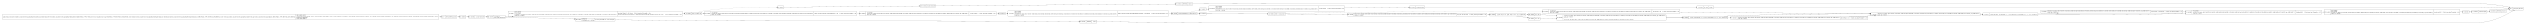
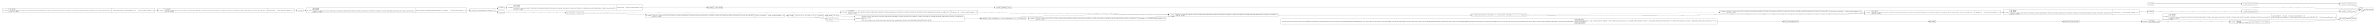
  digraph {
    fontname="Liberation Sans"
    rankdir=LR
    node [fontname="Liberation Sans" shape=record]
    edge [arrowhead=diamond fontname="Liberation Sans"]
    n1 [label="{43\:\ ?|MTH_ENTER_BLOCK\l}"]
    n2 [label="{45\:\ 0x0000}"]
    n3 [label="{46\:\ 0x0006|monitor\-enter(r19)\l}"]
    n4 [label="{85\:\ 0x0007|SYNTHETIC\lEXC_TOP_SPLITTER\l}"]
    n5 [label="{47\:\ 0x0007|TRY_ENTER\lTRY_LEAVE\lTryCatch #1 \{, blocks: (B:47:0x0007, B:52:0x0012, B:53:0x0018, B:58:0x0028, B:75:0x0061, B:55:0x001a, B:63:0x002f, B:71:0x0049, B:73:0x0054, B:74:0x0058, B:64:0x0032, B:68:0x003d, B:70:0x0047), top: B:85:0x0007 \}\lCatch: all \-\> 0x006a\l|java.lang.Object r0 = r19._heap     \/\/ Catch: java.lang.Throwable \-\> L6a\lkotlinx.coroutines.internal.Symbol r5 = kotlinx.coroutines.EventLoop_commonKt.DISPOSED_TASK     \/\/ Catch: java.lang.Throwable \-\> L6a\l}"]
    n6 [label="{82\:\ 0x006a|REMOVE\lExcHandler: all \-\> 0x006a\l|java.lang.Throwable r0 = move\-exception\l}"]
-   n7 [label="{48\:\ 0x000d|if (r0 != r5) goto L10\l}"]
    n8 [label="{84\:\ 0x006c|REMOVE\l|throw r0\l}"]
    n9 [label="{49\:\ 0x000f}"]
    n10 [label="{52\:\ 0x0012|TRY_ENTER\lTryCatch #1 \{, blocks: (B:47:0x0007, B:52:0x0012, B:53:0x0018, B:58:0x0028, B:75:0x0061, B:55:0x001a, B:63:0x002f, B:71:0x0049, B:73:0x0054, B:74:0x0058, B:64:0x0032, B:68:0x003d, B:70:0x0047), top: B:85:0x0007 \}\lCatch: all \-\> 0x006a\l|kotlinx.coroutines.internal.ThreadSafeHeap r0 = r22     \/\/ Catch: java.lang.Throwable \-\> L6a\l}"]
    n11 [label="{50\:\ 0x0010|monitor\-exit(r19)\l}"]
    n12 [label="{53\:\ 0x0018|TRY_LEAVE\lTryCatch #1 \{, blocks: (B:47:0x0007, B:52:0x0012, B:53:0x0018, B:58:0x0028, B:75:0x0061, B:55:0x001a, B:63:0x002f, B:71:0x0049, B:73:0x0054, B:74:0x0058, B:64:0x0032, B:68:0x003d, B:70:0x0047), top: B:85:0x0007 \}\lCatch: all \-\> 0x006a\l|monitor\-enter(r0)     \/\/ Catch: java.lang.Throwable \-\> L6a\l}"]
    n13 [label="{51\:\ 0x0011|RETURN\l|return 2\l}"]
    n14 [label="{44\:\ ?|MTH_EXIT_BLOCK\l}"]
    n15 [label="{54\:\ 0x0019}"]
    n16 [label="{55\:\ 0x001a|TRY_ENTER\lTRY_LEAVE\lTryCatch #1 \{, blocks: (B:47:0x0007, B:52:0x0012, B:53:0x0018, B:58:0x0028, B:75:0x0061, B:55:0x001a, B:63:0x002f, B:71:0x0049, B:73:0x0054, B:74:0x0058, B:64:0x0032, B:68:0x003d, B:70:0x0047), top: B:85:0x0007 \}\lCatch: all \-\> 0x0067\l|kotlinx.coroutines.EventLoopImplBase$DelayedTask r8 = r0.firstImpl()     \/\/ Catch: java.lang.Throwable \-\> L67\l}"]
    n17 [label="{56\:\ 0x0025|if (r23.isCompleted() == false) goto L19\l}"]
    n18 [label="{57\:\ 0x0027}"]
    n19 [label="{61\:\ 0x002b}"]
    n20 [label="{58\:\ 0x0028|TRY_ENTER\lTRY_LEAVE\lTryCatch #1 \{, blocks: (B:47:0x0007, B:52:0x0012, B:53:0x0018, B:58:0x0028, B:75:0x0061, B:55:0x001a, B:63:0x002f, B:71:0x0049, B:73:0x0054, B:74:0x0058, B:64:0x0032, B:68:0x003d, B:70:0x0047), top: B:85:0x0007 \}\lCatch: all \-\> 0x006a\l|monitor\-exit(r0)     \/\/ Catch: java.lang.Throwable \-\> L6a\l}"]
    n21 [label="{62\:\ 0x002d|if (r8 != null) goto L30\l}"]
    n22 [label="{59\:\ 0x0029|monitor\-exit(r19)\l}"]
    n23 [label="{60\:\ 0x002a|RETURN\l|return 1\l}"]
    n24 [label="{63\:\ 0x002f|TRY_ENTER\lTryCatch #1 \{, blocks: (B:47:0x0007, B:52:0x0012, B:53:0x0018, B:58:0x0028, B:75:0x0061, B:55:0x001a, B:63:0x002f, B:71:0x0049, B:73:0x0054, B:74:0x0058, B:64:0x0032, B:68:0x003d, B:70:0x0047), top: B:85:0x0007 \}\lCatch: all \-\> 0x0067\l|r22.timeNow = r20     \/\/ Catch: java.lang.Throwable \-\> L67\l}"]
    n25 [label="{64\:\ 0x0032|TryCatch #1 \{, blocks: (B:47:0x0007, B:52:0x0012, B:53:0x0018, B:58:0x0028, B:75:0x0061, B:55:0x001a, B:63:0x002f, B:71:0x0049, B:73:0x0054, B:74:0x0058, B:64:0x0032, B:68:0x003d, B:70:0x0047), top: B:85:0x0007 \}\lCatch: all \-\> 0x0067\l|long r12 = r8.nanoTime     \/\/ Catch: java.lang.Throwable \-\> L67\l}"]
    n26 [label="{71\:\ 0x0049|TryCatch #1 \{, blocks: (B:47:0x0007, B:52:0x0012, B:53:0x0018, B:58:0x0028, B:75:0x0061, B:55:0x001a, B:63:0x002f, B:71:0x0049, B:73:0x0054, B:74:0x0058, B:64:0x0032, B:68:0x003d, B:70:0x0047), top: B:85:0x0007 \}\lCatch: all \-\> 0x0067\l}"]
    n27 [label="{65\:\ 0x0038|if (((r12 \- r20) \> 0 ? 1 : ((r12 \- r20) == 0 ? 0 : \-1)) \< 0) goto L36\l}"]
    n28 [label="{72\:\ 0x0052|if (((r19.nanoTime \- r22.timeNow) \> 0 ? 1 : ((r19.nanoTime \- r22.timeNow) == 0 ? 0 : \-1)) \>= 0) goto L25\l}"]
    n29 [label="{73\:\ 0x0054|TryCatch #1 \{, blocks: (B:47:0x0007, B:52:0x0012, B:53:0x0018, B:58:0x0028, B:75:0x0061, B:55:0x001a, B:63:0x002f, B:71:0x0049, B:73:0x0054, B:74:0x0058, B:64:0x0032, B:68:0x003d, B:70:0x0047), top: B:85:0x0007 \}\lCatch: all \-\> 0x0067\l|r19.nanoTime = r22.timeNow     \/\/ Catch: java.lang.Throwable \-\> L67\l}"]
    n30 [label="{74\:\ 0x0058|TRY_LEAVE\lTryCatch #1 \{, blocks: (B:47:0x0007, B:52:0x0012, B:53:0x0018, B:58:0x0028, B:75:0x0061, B:55:0x001a, B:63:0x002f, B:71:0x0049, B:73:0x0054, B:74:0x0058, B:64:0x0032, B:68:0x003d, B:70:0x0047), top: B:85:0x0007 \}\lCatch: all \-\> 0x0067\l|r0.addImpl(r19)     \/\/ Catch: java.lang.Throwable \-\> L67\l}"]
    n31 [label="{75\:\ 0x0061|TRY_ENTER\lTRY_LEAVE\lTryCatch #1 \{, blocks: (B:47:0x0007, B:52:0x0012, B:53:0x0018, B:58:0x0028, B:75:0x0061, B:55:0x001a, B:63:0x002f, B:71:0x0049, B:73:0x0054, B:74:0x0058, B:64:0x0032, B:68:0x003d, B:70:0x0047), top: B:85:0x0007 \}\lCatch: all \-\> 0x006a\l|monitor\-exit(r0)     \/\/ Catch: java.lang.Throwable \-\> L6a\l}"]
    n32 [label="{76\:\ 0x0064}"]
    n33 [label="{77\:\ 0x0065|monitor\-exit(r19)\l}"]
    n34 [label="{78\:\ 0x0066|RETURN\l|return 0\l}"]
    n35 [label="{66\:\ 0x003a|r14 = r20\l}"]
    n36 [label="{67\:\ 0x003c|r14 = r12\l}"]
    n37 [label="{68\:\ 0x003d|TryCatch #1 \{, blocks: (B:47:0x0007, B:52:0x0012, B:53:0x0018, B:58:0x0028, B:75:0x0061, B:55:0x001a, B:63:0x002f, B:71:0x0049, B:73:0x0054, B:74:0x0058, B:64:0x0032, B:68:0x003d, B:70:0x0047), top: B:85:0x0007 \}\lCatch: all \-\> 0x0067\lPHI: r14 \l  PHI: (r14v2 'minTime' long) = (r14v1 'minTime' long), (r14v3 'minTime' long) binds: [B:67:0x003c, B:66:0x003a] A[DONT_GENERATE, DONT_INLINE]\l}"]
    n38 [label="{69\:\ 0x0045|if (((r14 \- r22.timeNow) \> 0 ? 1 : ((r14 \- r22.timeNow) == 0 ? 0 : \-1)) \<= 0) goto L22\l}"]
    n39 [label="{70\:\ 0x0047|TryCatch #1 \{, blocks: (B:47:0x0007, B:52:0x0012, B:53:0x0018, B:58:0x0028, B:75:0x0061, B:55:0x001a, B:63:0x002f, B:71:0x0049, B:73:0x0054, B:74:0x0058, B:64:0x0032, B:68:0x003d, B:70:0x0047), top: B:85:0x0007 \}\lCatch: all \-\> 0x0067\l|r22.timeNow = r14     \/\/ Catch: java.lang.Throwable \-\> L67\l}"]
    n40 [label="{public final synchronized int kotlinx.coroutines.EventLoopImplBase.DelayedTask.scheduleTask((r19v0 'this' kotlinx.coroutines.EventLoopImplBase$DelayedTask A[IMMUTABLE_TYPE, THIS]), (r20v0 'now' long A[D('now' long), IMMUTABLE_TYPE, METHOD_ARGUMENT]), (r22v0 'delayed' kotlinx.coroutines.EventLoopImplBase$DelayedTaskQueue A[D('delayed' kotlinx.coroutines.EventLoopImplBase$DelayedTaskQueue), IMMUTABLE_TYPE, METHOD_ARGUMENT]), (r23v0 'eventLoop' kotlinx.coroutines.EventLoopImplBase A[D('eventLoop' kotlinx.coroutines.EventLoopImplBase), IMMUTABLE_TYPE, METHOD_ARGUMENT]))  | USE_LINES_HINTS\lCROSS_EDGE: B:60:0x002a \-\> B:44:?, CROSS_EDGE: B:78:0x0066 \-\> B:44:?, CROSS_EDGE: B:72:0x0052 \-\> B:74:0x0058, CROSS_EDGE: B:70:0x0047 \-\> B:71:0x0049, CROSS_EDGE: B:69:0x0045 \-\> B:71:0x0049, CROSS_EDGE: B:67:0x003c \-\> B:68:0x003d, CROSS_EDGE: B:84:0x006c \-\> B:44:?\lINLINE_NOT_NEEDED\lTYPE_VARS: EMPTY\l}"]
    n1 -> n2
    n2 -> n3
    n3 -> n4
    n4 -> n5
    n4 -> n6
-   n5 -> n7
    n6 -> n8
-   n7 -> n9 [style=dashed]
-   n7 -> n10
    n8 -> n14 [arrowhead=tee]
    n9 -> n11
    n10 -> n12 [arrowhead=tee]
    n11 -> n13
    n12 -> n15 [arrowhead=tee]
    n13 -> n14 [arrowhead=tee]
    n15 -> n16
    n16 -> n17 [arrowhead=tee]
    n17 -> n18 [style=dashed]
    n17 -> n19
    n18 -> n20 [arrowhead=tee]
    n19 -> n21
    n20 -> n22
    n21 -> n24 [arrowhead=tee style=dashed]
    n21 -> n25 [arrowhead=tee]
    n22 -> n23 [arrowhead=tee]
    n23 -> n14
    n24 -> n26
    n25 -> n27
    n26 -> n28
    n27 -> n35 [style=dashed]
    n27 -> n36
    n28 -> n29 [style=dashed]
    n28 -> n30 [arrowhead=tee]
    n29 -> n30 [arrowhead=tee]
    n30 -> n31 [arrowhead=tee]
    n31 -> n32 [arrowhead=tee]
    n32 -> n33 [arrowhead=tee]
    n33 -> n34 [arrowhead=tee]
    n34 -> n14 [arrowhead=tee]
    n35 -> n37 [arrowhead=tee]
    n36 -> n37 [arrowhead=tee]
    n37 -> n38
    n38 -> n26
    n38 -> n39 [arrowhead=tee style=dashed]
    n39 -> n26
    n40 -> n1
  }
